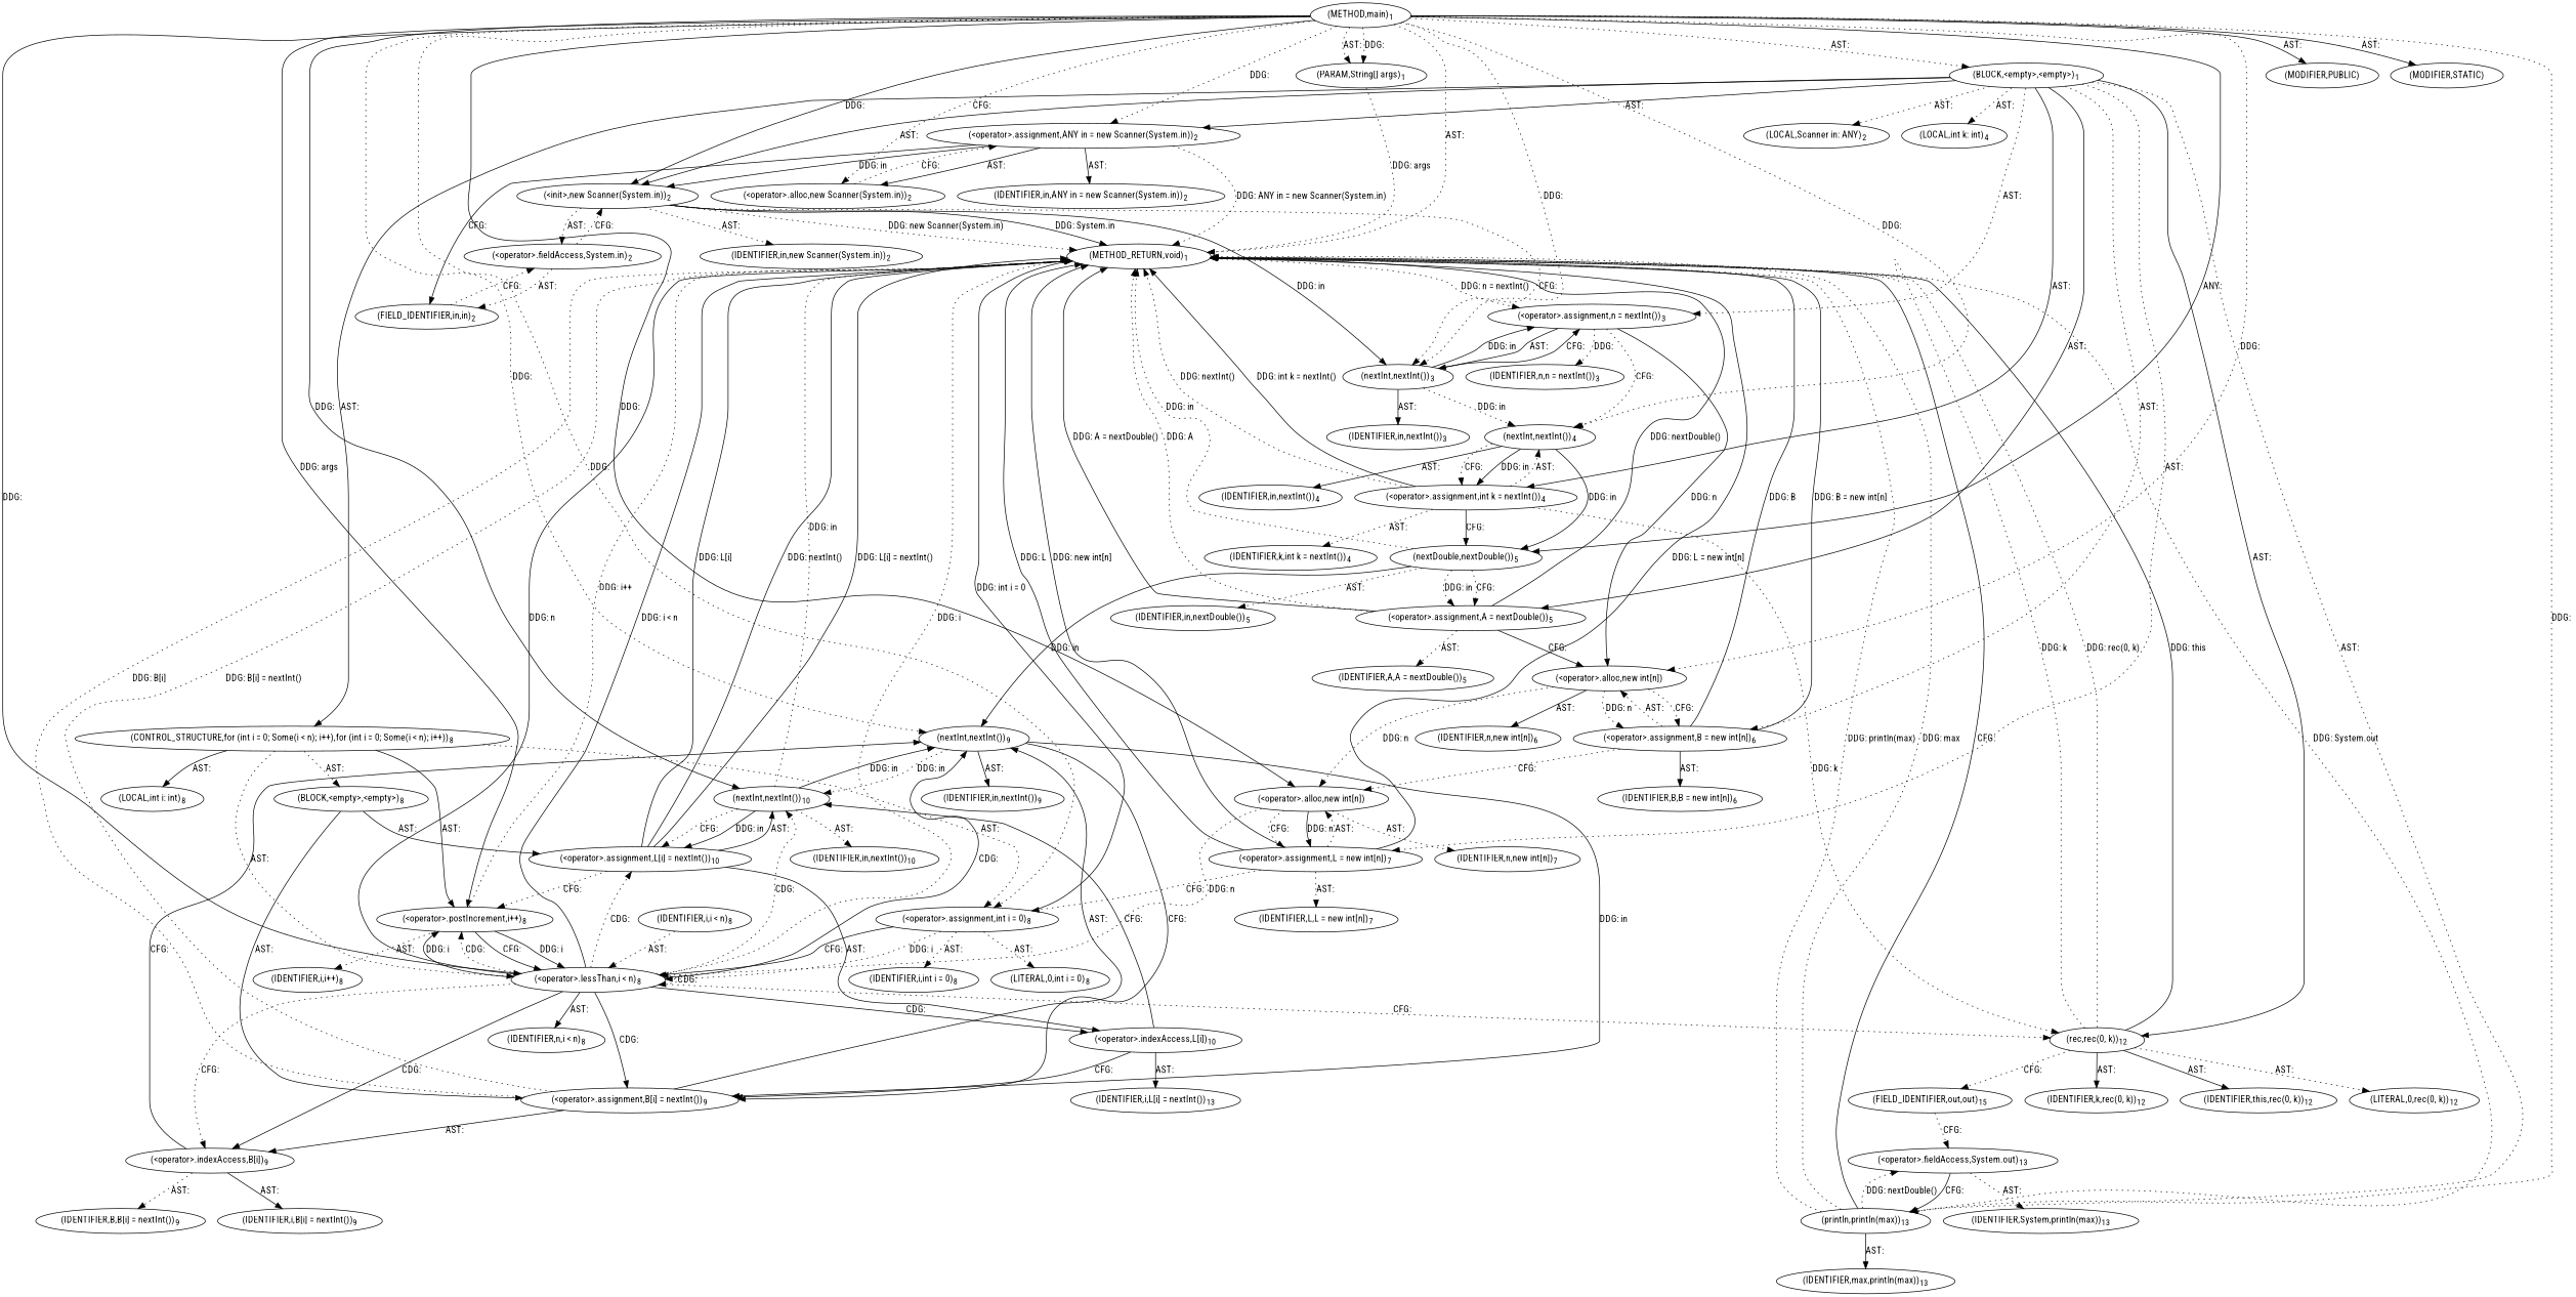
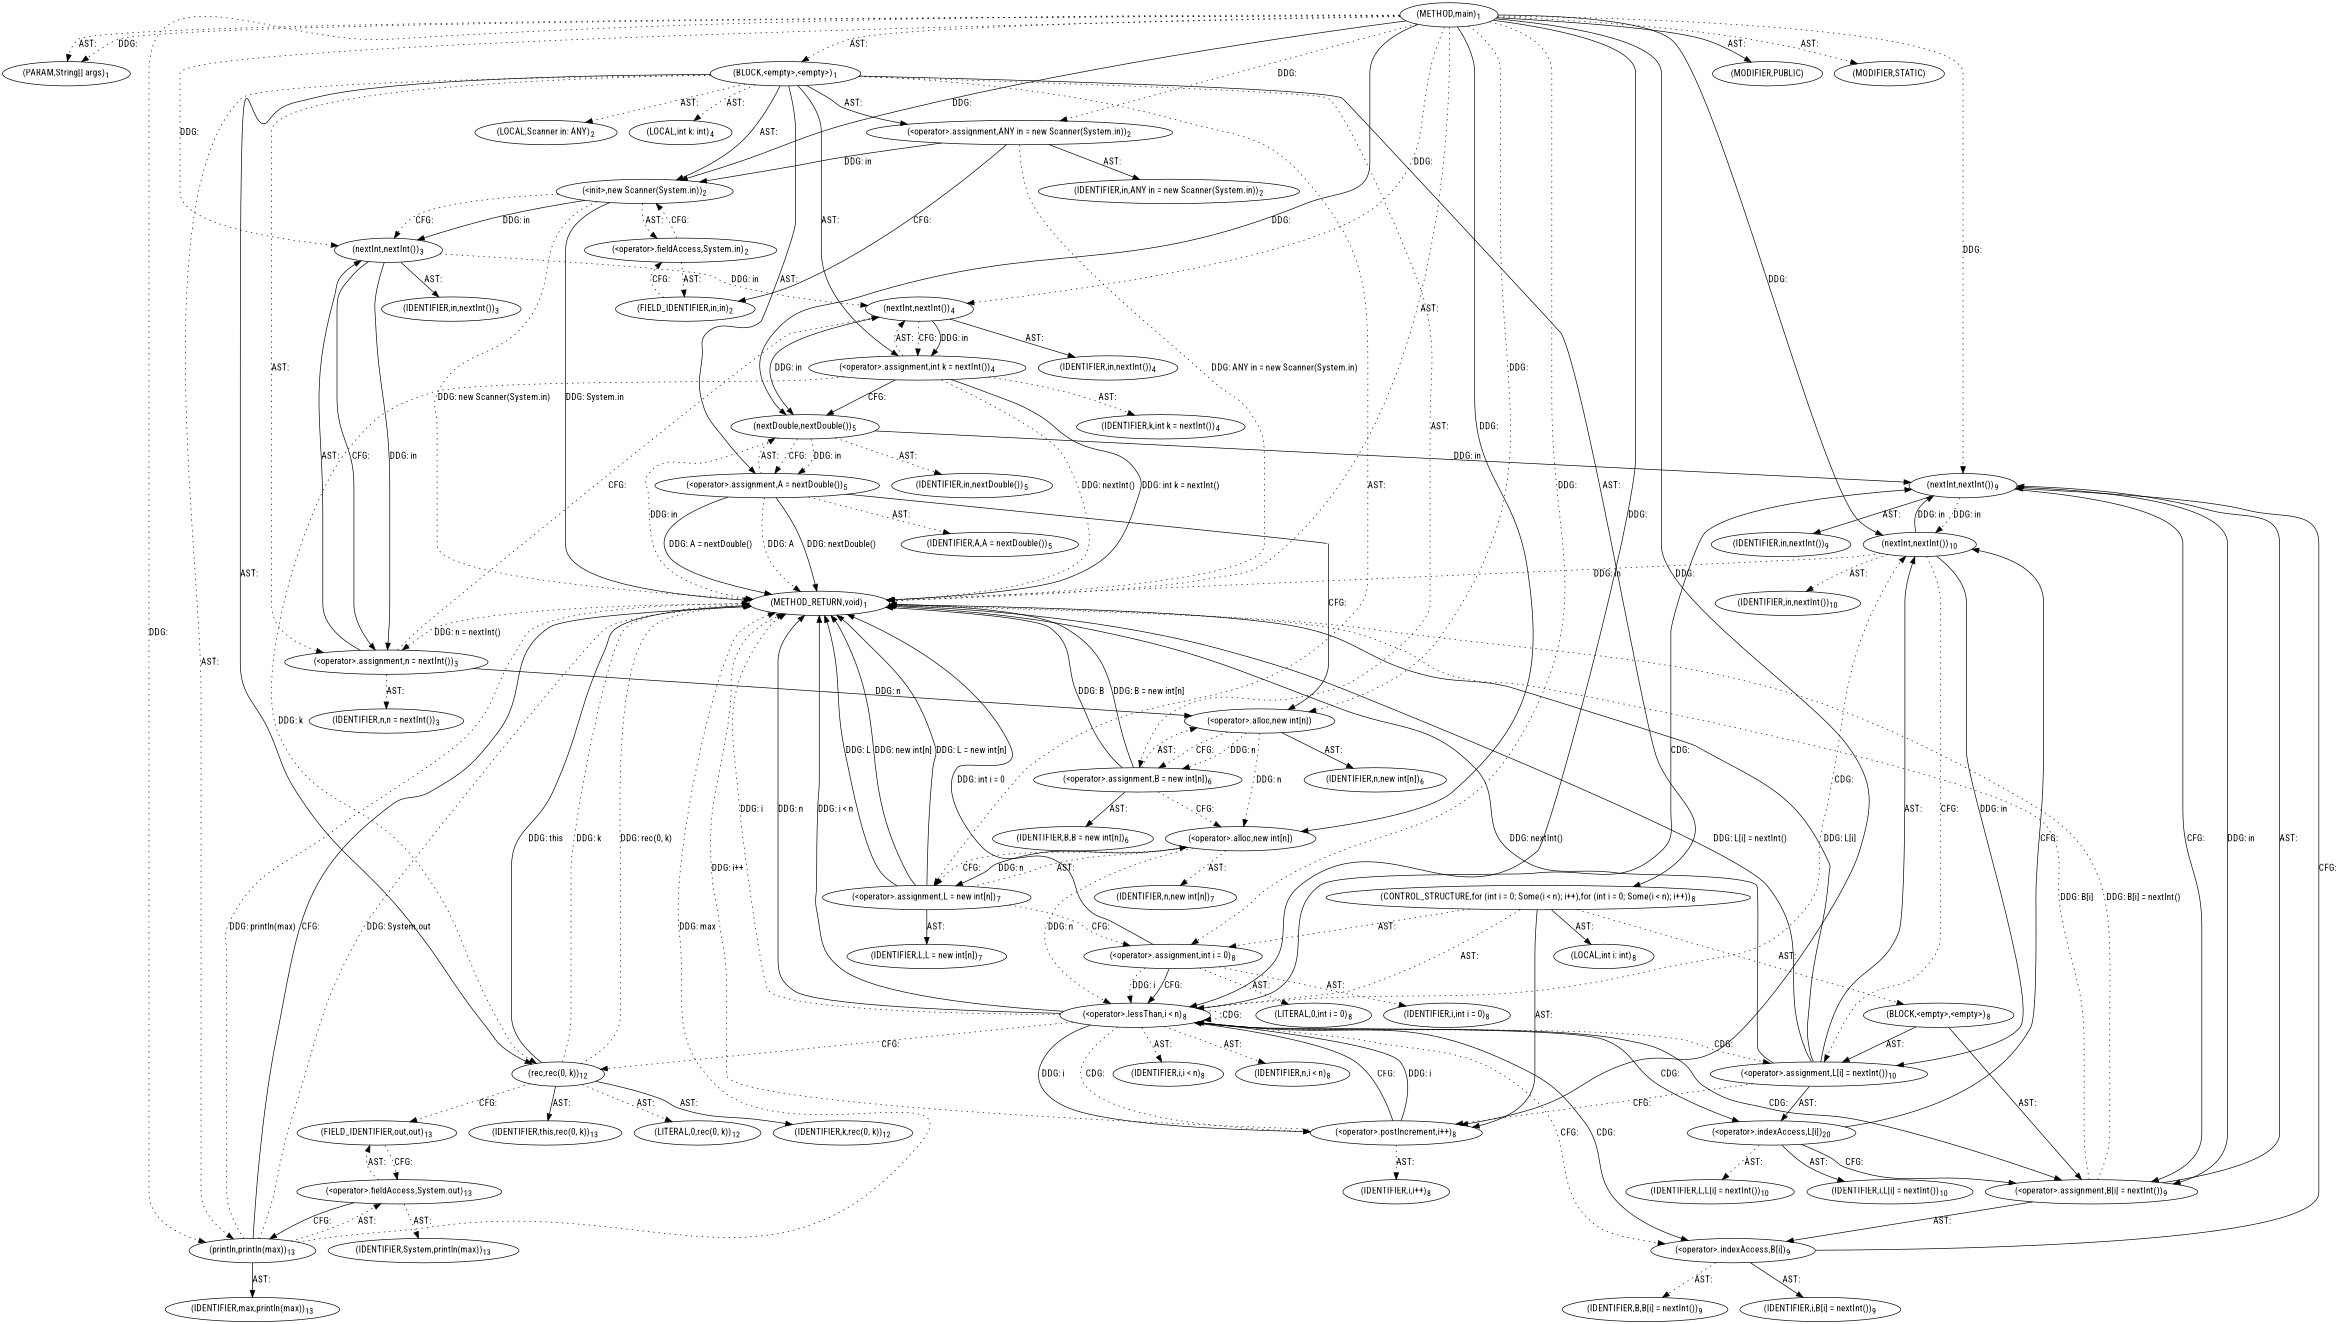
  digraph {
    fontname="Roboto Condensed"
    node [fontname="Roboto Condensed"]
    edge [fontname="Roboto Condensed" style=dotted]
    n1 [label=<(METHOD,main)<SUB>1</SUB>>]
    n2 [label=<(PARAM,String[] args)<SUB>1</SUB>>]
    n3 [label=<(BLOCK,&lt;empty&gt;,&lt;empty&gt;)<SUB>1</SUB>>]
    n4 [label=<(&lt;operator&gt;.assignment,ANY in = new Scanner(System.in))<SUB>2</SUB>>]
-   n5 [label=<(&lt;operator&gt;.alloc,new Scanner(System.in))<SUB>2</SUB>>]
    n6 [label=<(&lt;init&gt;,new Scanner(System.in))<SUB>2</SUB>>]
    n7 [label=<(nextInt,nextInt())<SUB>3</SUB>>]
    n8 [label=<(nextInt,nextInt())<SUB>4</SUB>>]
    n9 [label=<(nextDouble,nextDouble())<SUB>5</SUB>>]
    n10 [label=<(&lt;operator&gt;.alloc,new int[n])>]
    n11 [label=<(&lt;operator&gt;.alloc,new int[n])>]
    n12 [label=<(&lt;operator&gt;.assignment,int i = 0)<SUB>8</SUB>>]
    n13 [label=<(&lt;operator&gt;.lessThan,i &lt; n)<SUB>8</SUB>>]
    n14 [label=<(&lt;operator&gt;.postIncrement,i++)<SUB>8</SUB>>]
    n15 [label=<(nextInt,nextInt())<SUB>9</SUB>>]
    n16 [label=<(nextInt,nextInt())<SUB>10</SUB>>]
    n17 [label=<(println,println(max))<SUB>13</SUB>>]
    n18 [label=<(MODIFIER,PUBLIC)>]
    n19 [label=<(MODIFIER,STATIC)>]
    n20 [label=<(METHOD_RETURN,void)<SUB>1</SUB>>]
    n21 [label=<(rec,rec(0, k))<SUB>12</SUB>>]
    n22 [label=<(LOCAL,Scanner in: ANY)<SUB>2</SUB>>]
    n23 [label=<(&lt;operator&gt;.assignment,n = nextInt())<SUB>3</SUB>>]
    n24 [label=<(LOCAL,int k: int)<SUB>4</SUB>>]
    n25 [label=<(&lt;operator&gt;.assignment,int k = nextInt())<SUB>4</SUB>>]
    n26 [label=<(&lt;operator&gt;.assignment,A = nextDouble())<SUB>5</SUB>>]
    n27 [label=<(&lt;operator&gt;.assignment,B = new int[n])<SUB>6</SUB>>]
    n28 [label=<(&lt;operator&gt;.assignment,L = new int[n])<SUB>7</SUB>>]
    n29 [label=<(CONTROL_STRUCTURE,for (int i = 0; Some(i &lt; n); i++),for (int i = 0; Some(i &lt; n); i++))<SUB>8</SUB>>]
    n30 [label=<(IDENTIFIER,in,ANY in = new Scanner(System.in))<SUB>2</SUB>>]
    n31 [label=<(FIELD_IDENTIFIER,in,in)<SUB>2</SUB>>]
-   n32 [label=<(IDENTIFIER,in,new Scanner(System.in))<SUB>2</SUB>>]
    n33 [label=<(&lt;operator&gt;.fieldAccess,System.in)<SUB>2</SUB>>]
    n34 [label=<(IDENTIFIER,in,nextInt())<SUB>3</SUB>>]
    n35 [label=<(IDENTIFIER,in,nextInt())<SUB>4</SUB>>]
    n36 [label=<(IDENTIFIER,in,nextDouble())<SUB>5</SUB>>]
    n37 [label=<(IDENTIFIER,n,new int[n])<SUB>6</SUB>>]
    n38 [label=<(IDENTIFIER,n,new int[n])<SUB>7</SUB>>]
    n39 [label=<(IDENTIFIER,i,int i = 0)<SUB>8</SUB>>]
    n40 [label=<(LITERAL,0,int i = 0)<SUB>8</SUB>>]
    n41 [label=<(IDENTIFIER,i,i &lt; n)<SUB>8</SUB>>]
    n42 [label=<(IDENTIFIER,n,i &lt; n)<SUB>8</SUB>>]
    n43 [label=<(&lt;operator&gt;.assignment,B[i] = nextInt())<SUB>9</SUB>>]
    n44 [label=<(&lt;operator&gt;.indexAccess,B[i])<SUB>9</SUB>>]
    n45 [label=<(&lt;operator&gt;.assignment,L[i] = nextInt())<SUB>10</SUB>>]
-   n46 [label=<(&lt;operator&gt;.indexAccess,L[i])<SUB>10</SUB>>]
+   n46 [label=<(&lt;operator&gt;.indexAccess,L[i])<SUB>20</SUB>>]
    n47 [label=<(IDENTIFIER,i,i++)<SUB>8</SUB>>]
    n48 [label=<(IDENTIFIER,in,nextInt())<SUB>9</SUB>>]
    n49 [label=<(IDENTIFIER,in,nextInt())<SUB>10</SUB>>]
-   n50 [label=<(IDENTIFIER,this,rec(0, k))<SUB>12</SUB>>]
+   n50 [label=<(IDENTIFIER,this,rec(0, k))<SUB>13</SUB>>]
    n51 [label=<(LITERAL,0,rec(0, k))<SUB>12</SUB>>]
    n52 [label=<(IDENTIFIER,k,rec(0, k))<SUB>12</SUB>>]
-   n53 [label=<(FIELD_IDENTIFIER,out,out)<SUB>15</SUB>>]
+   n53 [label=<(FIELD_IDENTIFIER,out,out)<SUB>13</SUB>>]
    n54 [label=<(&lt;operator&gt;.fieldAccess,System.out)<SUB>13</SUB>>]
    n55 [label=<(IDENTIFIER,max,println(max))<SUB>13</SUB>>]
    n56 [label=<(IDENTIFIER,n,n = nextInt())<SUB>3</SUB>>]
    n57 [label=<(IDENTIFIER,k,int k = nextInt())<SUB>4</SUB>>]
    n58 [label=<(IDENTIFIER,A,A = nextDouble())<SUB>5</SUB>>]
    n59 [label=<(IDENTIFIER,B,B = new int[n])<SUB>6</SUB>>]
    n60 [label=<(IDENTIFIER,L,L = new int[n])<SUB>7</SUB>>]
    n61 [label=<(LOCAL,int i: int)<SUB>8</SUB>>]
    n62 [label=<(BLOCK,&lt;empty&gt;,&lt;empty&gt;)<SUB>8</SUB>>]
    n63 [label=<(IDENTIFIER,B,B[i] = nextInt())<SUB>9</SUB>>]
    n64 [label=<(IDENTIFIER,i,B[i] = nextInt())<SUB>9</SUB>>]
-   n66 [label=<(IDENTIFIER,i,L[i] = nextInt())<SUB>13</SUB>>]
+   n65 [label=<(IDENTIFIER,L,L[i] = nextInt())<SUB>10</SUB>>]
+   n66 [label=<(IDENTIFIER,i,L[i] = nextInt())<SUB>10</SUB>>]
    n67 [label=<(IDENTIFIER,System,println(max))<SUB>13</SUB>>]
    n1 -> n2 [label="AST: "]
    n1 -> n2 [label="DDG: "]
    n1 -> n3 [label="AST: "]
    n1 -> n4 [label="DDG: "]
-   n1 -> n5 [label="CFG: "]
    n1 -> n6 [label="DDG: " style=solid]
    n1 -> n7 [label="DDG: "]
    n1 -> n8 [label="DDG: "]
-   n1 -> n9 [label="ANY: " style=solid]
+   n1 -> n9 [label="DDG: " style=solid]
    n1 -> n10 [label="DDG: "]
    n1 -> n11 [label="DDG: " style=solid]
    n1 -> n12 [label="DDG: "]
    n1 -> n13 [label="DDG: " style=solid]
-   n1 -> n14 [label="DDG: args" style=solid]
+   n1 -> n14 [label="DDG: " style=solid]
    n1 -> n15 [label="DDG: "]
    n1 -> n16 [label="DDG: " style=solid]
    n1 -> n17 [label="DDG: "]
    n1 -> n18 [label="AST: " style=solid]
-   n1 -> n19 [label="AST: " style=solid]
+   n1 -> n19 [label="AST: "]
    n1 -> n20 [label="AST: "]
-   n2 -> n20 [label="DDG: args"]
    n3 -> n4 [label="AST: " style=solid]
    n3 -> n6 [label="AST: " style=solid]
    n3 -> n17 [label="AST: "]
    n3 -> n21 [label="AST: " style=solid]
    n3 -> n22 [label="AST: "]
    n3 -> n23 [label="AST: "]
    n3 -> n24 [label="AST: "]
    n3 -> n25 [label="AST: " style=solid]
    n3 -> n26 [label="AST: " style=solid]
    n3 -> n27 [label="AST: "]
    n3 -> n28 [label="AST: "]
    n3 -> n29 [label="AST: " style=solid]
-   n4 -> n5 [label="AST: " style=solid]
    n4 -> n6 [label="DDG: in" style=solid]
    n4 -> n20 [label="DDG: ANY in = new Scanner(System.in)"]
    n4 -> n30 [label="AST: " style=solid]
    n4 -> n31 [label="CFG: " style=solid]
-   n5 -> n4 [label="CFG: "]
    n6 -> n7 [label="CFG: "]
    n6 -> n7 [label="DDG: in" style=solid]
    n6 -> n20 [label="DDG: System.in" style=solid]
    n6 -> n20 [label="DDG: new Scanner(System.in)"]
-   n6 -> n32 [label="AST: "]
    n6 -> n33 [label="AST: "]
    n7 -> n8 [label="DDG: in"]
    n7 -> n23 [label="CFG: " style=solid]
    n7 -> n23 [label="DDG: in" style=solid]
    n7 -> n34 [label="AST: " style=solid]
    n8 -> n9 [label="DDG: in" style=solid]
    n8 -> n25 [label="CFG: "]
    n8 -> n25 [label="DDG: in" style=solid]
    n8 -> n35 [label="AST: " style=solid]
    n9 -> n15 [label="DDG: in" style=solid]
    n9 -> n20 [label="DDG: in"]
    n9 -> n26 [label="CFG: "]
    n9 -> n26 [label="DDG: in"]
    n9 -> n36 [label="AST: "]
    n10 -> n11 [label="DDG: n"]
    n10 -> n27 [label="CFG: "]
    n10 -> n27 [label="DDG: n"]
    n10 -> n37 [label="AST: " style=solid]
    n11 -> n13 [label="DDG: n"]
    n11 -> n28 [label="CFG: "]
    n11 -> n28 [label="DDG: n" style=solid]
    n11 -> n38 [label="AST: "]
    n12 -> n13 [label="CFG: " style=solid]
    n12 -> n13 [label="DDG: i"]
    n12 -> n20 [label="DDG: int i = 0" style=solid]
    n12 -> n39 [label="AST: "]
    n12 -> n40 [label="AST: "]
    n13 -> n13 [label="CDG: "]
    n13 -> n14 [label="DDG: i" style=solid]
    n13 -> n14 [label="CDG: "]
    n13 -> n15 [label="CDG: " style=solid]
    n13 -> n16 [label="CDG: "]
    n13 -> n20 [label="DDG: i"]
    n13 -> n20 [label="DDG: n" style=solid]
    n13 -> n20 [label="DDG: i &lt; n" style=solid]
    n13 -> n21 [label="CFG: "]
-   n41 -> n13 [label="AST: "]
-   n13 -> n42 [label="AST: " style=solid]
+   n13 -> n41 [label="AST: "]
+   n13 -> n42 [label="AST: "]
    n13 -> n43 [label="CDG: " style=solid]
    n13 -> n44 [label="CFG: "]
    n13 -> n44 [label="CDG: " style=solid]
    n13 -> n45 [label="CDG: "]
    n13 -> n46 [label="CDG: " style=solid]
    n14 -> n13 [label="CFG: " style=solid]
    n14 -> n13 [label="DDG: i" style=solid]
    n14 -> n20 [label="DDG: i++"]
    n14 -> n47 [label="AST: "]
    n15 -> n16 [label="DDG: in"]
    n15 -> n43 [label="CFG: " style=solid]
    n15 -> n43 [label="DDG: in" style=solid]
    n15 -> n48 [label="AST: " style=solid]
    n16 -> n15 [label="DDG: in" style=solid]
    n16 -> n20 [label="DDG: in"]
    n16 -> n45 [label="CFG: "]
    n16 -> n45 [label="DDG: in" style=solid]
    n16 -> n49 [label="AST: "]
    n17 -> n20 [label="CFG: " style=solid]
    n17 -> n20 [label="DDG: System.out"]
    n17 -> n20 [label="DDG: println(max)"]
    n17 -> n20 [label="DDG: max"]
-   n17 -> n54 [label="DDG: nextDouble()"]
+   n17 -> n54 [label="AST: "]
    n17 -> n55 [label="AST: " style=solid]
    n20 -> n23 [label="DDG: n = nextInt()"]
    n21 -> n20 [label="DDG: k"]
    n21 -> n20 [label="DDG: rec(0, k)"]
    n21 -> n20 [label="DDG: this" style=solid]
    n21 -> n50 [label="AST: " style=solid]
    n21 -> n51 [label="AST: "]
    n21 -> n52 [label="AST: " style=solid]
    n21 -> n53 [label="CFG: "]
    n23 -> n7 [label="AST: " style=solid]
    n23 -> n8 [label="CFG: "]
    n23 -> n10 [label="DDG: n" style=solid]
-   n23 -> n56 [label="DDG: "]
+   n23 -> n56 [label="AST: "]
    n25 -> n8 [label="AST: "]
    n25 -> n9 [label="CFG: " style=solid]
    n25 -> n20 [label="DDG: nextInt()"]
    n25 -> n20 [label="DDG: int k = nextInt()" style=solid]
    n25 -> n21 [label="DDG: k"]
    n25 -> n57 [label="AST: "]
+   n26 -> n9 [label="AST: "]
    n26 -> n10 [label="CFG: " style=solid]
    n26 -> n20 [label="DDG: nextDouble()" style=solid]
    n26 -> n20 [label="DDG: A = nextDouble()" style=solid]
    n26 -> n20 [label="DDG: A"]
    n26 -> n58 [label="AST: "]
    n27 -> n10 [label="AST: "]
    n27 -> n11 [label="CFG: "]
    n27 -> n20 [label="DDG: B" style=solid]
    n27 -> n20 [label="DDG: B = new int[n]" style=solid]
    n27 -> n59 [label="AST: " style=solid]
    n28 -> n11 [label="AST: "]
    n28 -> n12 [label="CFG: "]
    n28 -> n20 [label="DDG: L" style=solid]
    n28 -> n20 [label="DDG: new int[n]" style=solid]
    n28 -> n20 [label="DDG: L = new int[n]" style=solid]
-   n28 -> n60 [label="AST: "]
+   n28 -> n60 [label="AST: " style=solid]
    n29 -> n12 [label="AST: "]
    n29 -> n13 [label="AST: "]
    n29 -> n14 [label="AST: " style=solid]
    n29 -> n61 [label="AST: " style=solid]
    n29 -> n62 [label="AST: "]
    n31 -> n33 [label="CFG: "]
    n33 -> n6 [label="CFG: "]
    n33 -> n31 [label="AST: "]
    n43 -> n15 [label="AST: " style=solid]
    n43 -> n20 [label="DDG: B[i]"]
    n43 -> n20 [label="DDG: B[i] = nextInt()"]
    n43 -> n44 [label="AST: " style=solid]
    n44 -> n15 [label="CFG: " style=solid]
    n44 -> n63 [label="AST: "]
    n44 -> n64 [label="AST: " style=solid]
    n45 -> n14 [label="CFG: "]
    n45 -> n16 [label="AST: " style=solid]
    n45 -> n20 [label="DDG: L[i]" style=solid]
    n45 -> n20 [label="DDG: nextInt()" style=solid]
    n45 -> n20 [label="DDG: L[i] = nextInt()" style=solid]
    n45 -> n46 [label="AST: " style=solid]
    n46 -> n16 [label="CFG: " style=solid]
    n46 -> n43 [label="CFG: " style=solid]
+   n46 -> n65 [label="AST: "]
    n46 -> n66 [label="AST: " style=solid]
    n53 -> n54 [label="CFG: "]
    n54 -> n17 [label="CFG: " style=solid]
+   n54 -> n53 [label="AST: "]
    n54 -> n67 [label="AST: "]
    n62 -> n43 [label="AST: " style=solid]
    n62 -> n45 [label="AST: " style=solid]
  }
